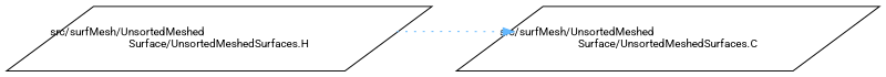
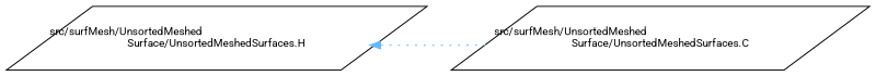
  digraph {
    rankdir=LR
    fontname=Roboto
    node [color=black fillcolor=white fontname=Roboto fontsize=10 shape=parallelogram style=filled]
    n1 [fontcolor=black height=0.2 label="src/surfMesh/UnsortedMeshed\lSurface/UnsortedMeshedSurfaces.H" width=0.4]
    n2 [height=0.2 label="src/surfMesh/UnsortedMeshed\lSurface/UnsortedMeshedSurfaces.C" width=0.4]
-   n2 -> n1 [color=steelblue1 dir=back fontname=Roboto fontsize=10 labelfontname=Helvetica labelfontsize=10 style=dotted]
+   n1 -> n2 [color=steelblue1 dir=back fontname=Roboto fontsize=10 labelfontname=Helvetica labelfontsize=10 style=dotted]
  }
